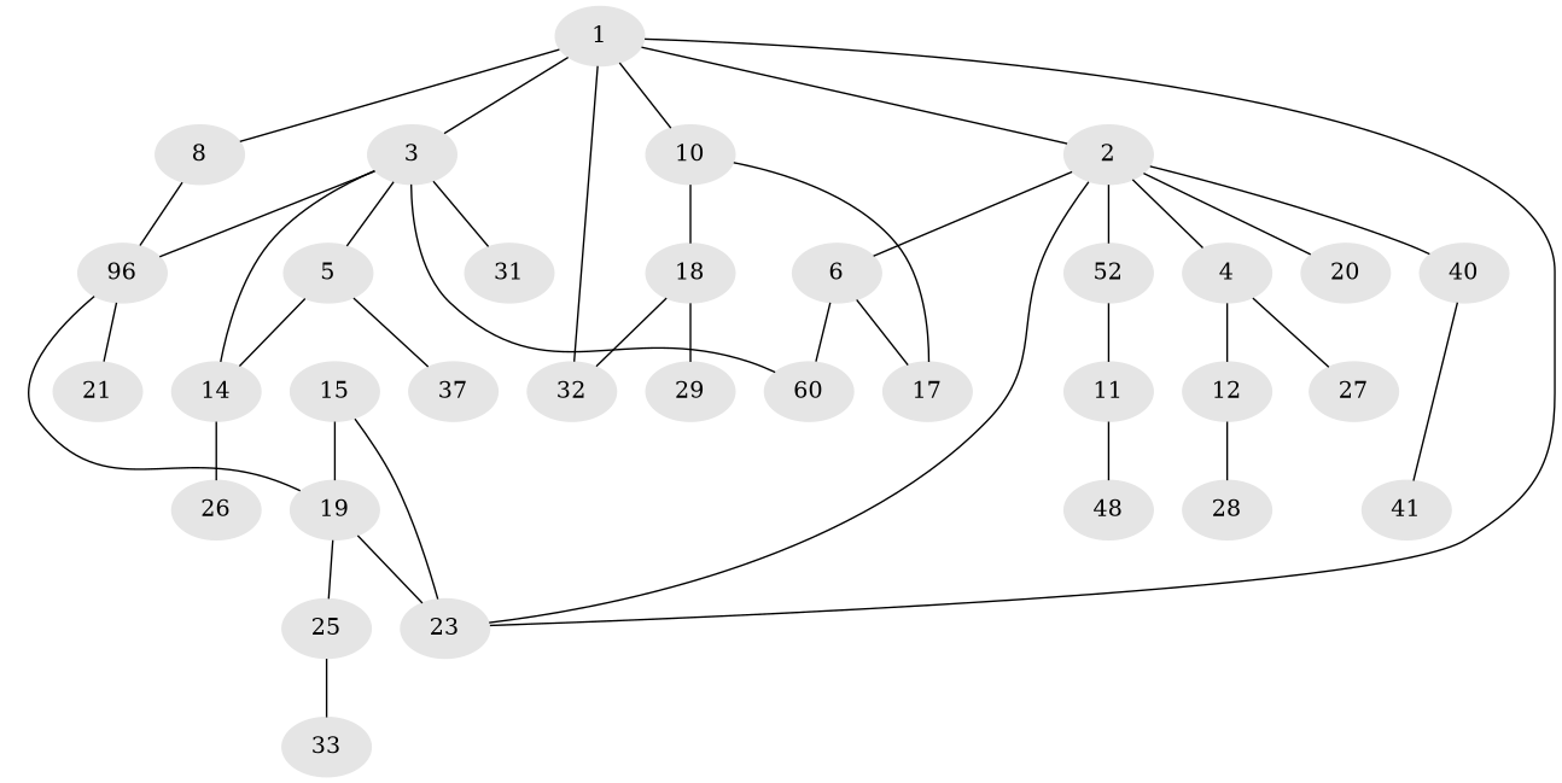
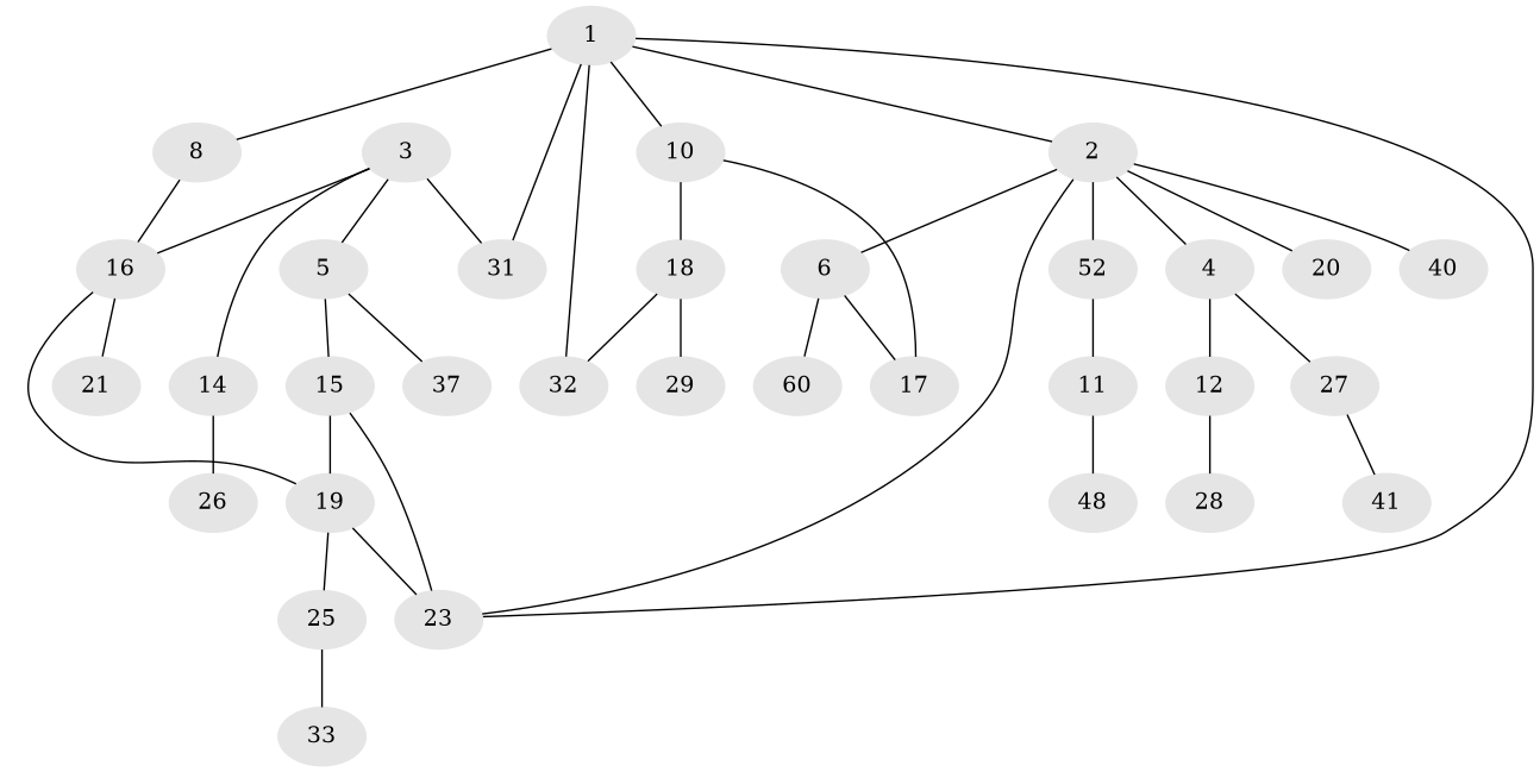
  graph {
    node [color=gray90 style=filled]
    1
    2
    3 [super="+13+46"]
    8
    10
    23 [super="+36+34"]
    32
    4 [super="+64+9+20"]
    6
    n10 [label=20]
    40 [super="+44+53"]
    52
    5 [super="+7"]
    14 [super="+35"]
-   16 [label=96]
+   16
    31
    60 [super="+63"]
    17 [super="+50+56"]
    18 [super="+22"]
    12
    27
    11
    15 [super="+42"]
    37
    26
    19 [super="+49+39+24"]
    21 [super="+51+45+57"]
    48 [super="+66"]
    28 [super="+47"]
    41
    29 [super="+55"]
    25
    33
    1 -- 2
-   1 -- 3
+   1 -- 31
    1 -- 8
    1 -- 10
    1 -- 23
    1 -- 32
    2 -- 23
    2 -- 4
    2 -- 6
    2 -- n10
    2 -- 40
    2 -- 52
    3 -- 5
    3 -- 14
    3 -- 16
    3 -- 31
-   3 -- 60
    8 -- 16
    10 -- 17
    10 -- 18
    4 -- 12
    4 -- 27
    6 -- 60
    6 -- 17
    52 -- 11
-   5 -- 14
+   5 -- 15
    5 -- 37
    14 -- 26
    16 -- 19
    16 -- 21
    18 -- 32
    18 -- 29
    12 -- 28
-   40 -- 41
+   27 -- 41
    11 -- 48
    15 -- 23
    15 -- 19
    19 -- 23 [weight=2]
    19 -- 25
    25 -- 33
  }
